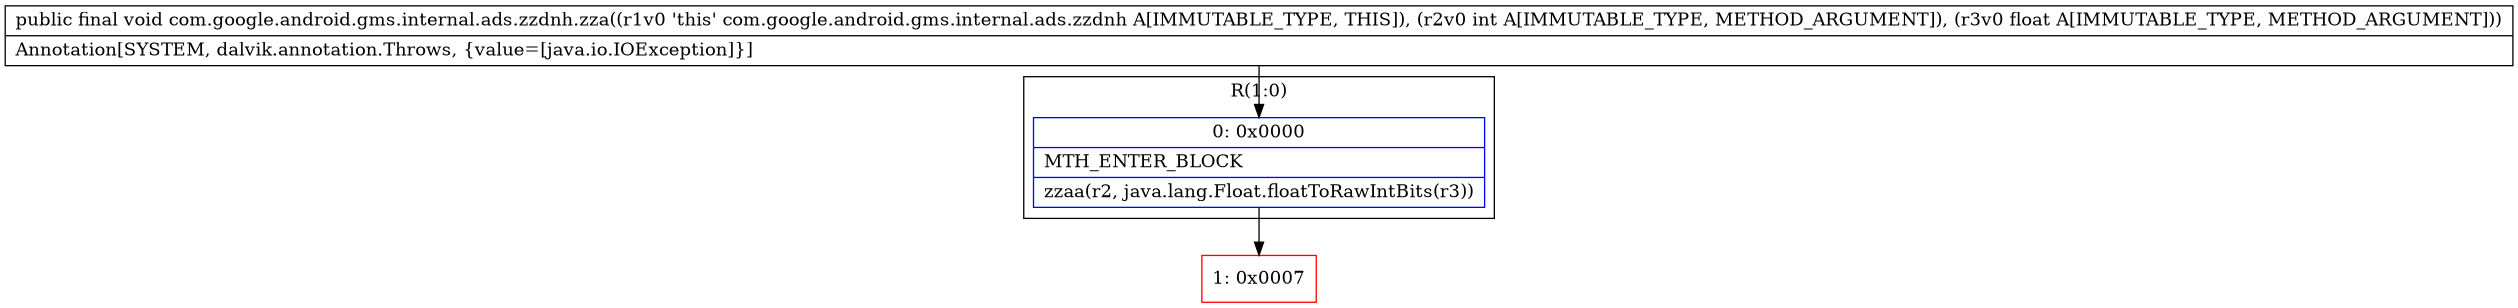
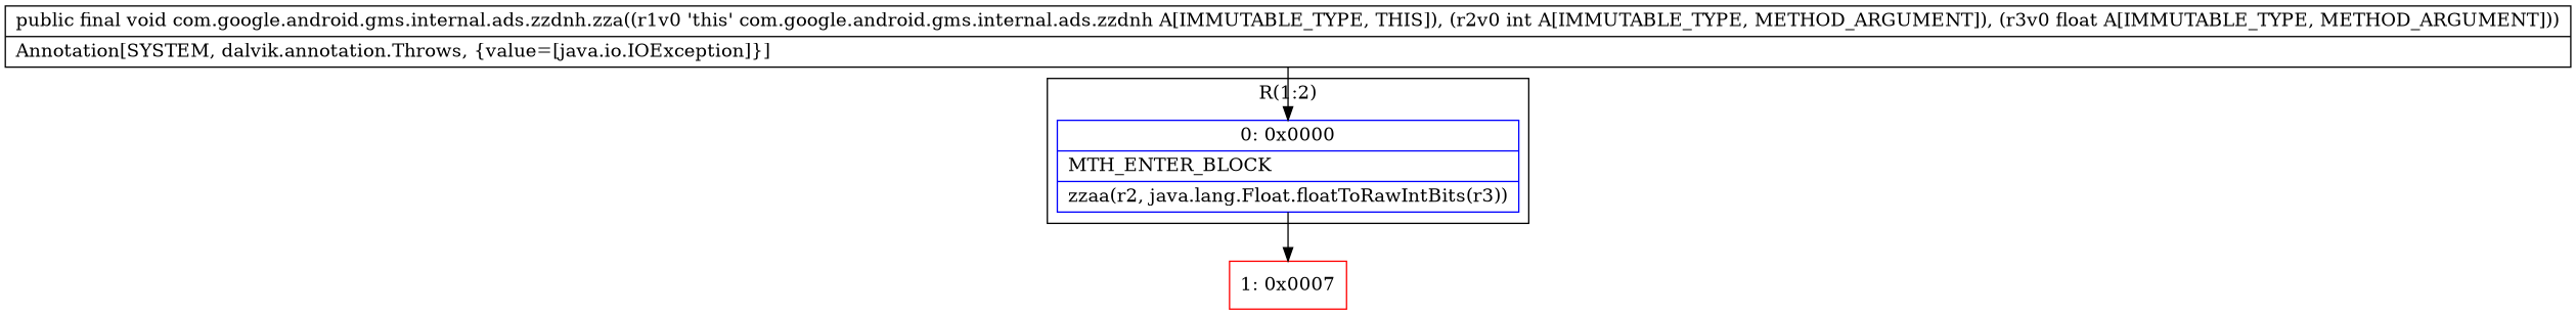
  digraph {
    node [shape=record]
    n1 [color=blue label="{0\:\ 0x0000|MTH_ENTER_BLOCK\l|zzaa(r2, java.lang.Float.floatToRawIntBits(r3))\l}"]
    n2 [color=red label="{1\:\ 0x0007}"]
    n3 [label="{public final void com.google.android.gms.internal.ads.zzdnh.zza((r1v0 'this' com.google.android.gms.internal.ads.zzdnh A[IMMUTABLE_TYPE, THIS]), (r2v0 int A[IMMUTABLE_TYPE, METHOD_ARGUMENT]), (r3v0 float A[IMMUTABLE_TYPE, METHOD_ARGUMENT]))  | Annotation[SYSTEM, dalvik.annotation.Throws, \{value=[java.io.IOException]\}]\l}"]
    subgraph cluster_1 {
-     label="R(1:0)"
+     label="R(1:2)"
      n1
    }
    n1 -> n2
    n3 -> n1
  }
